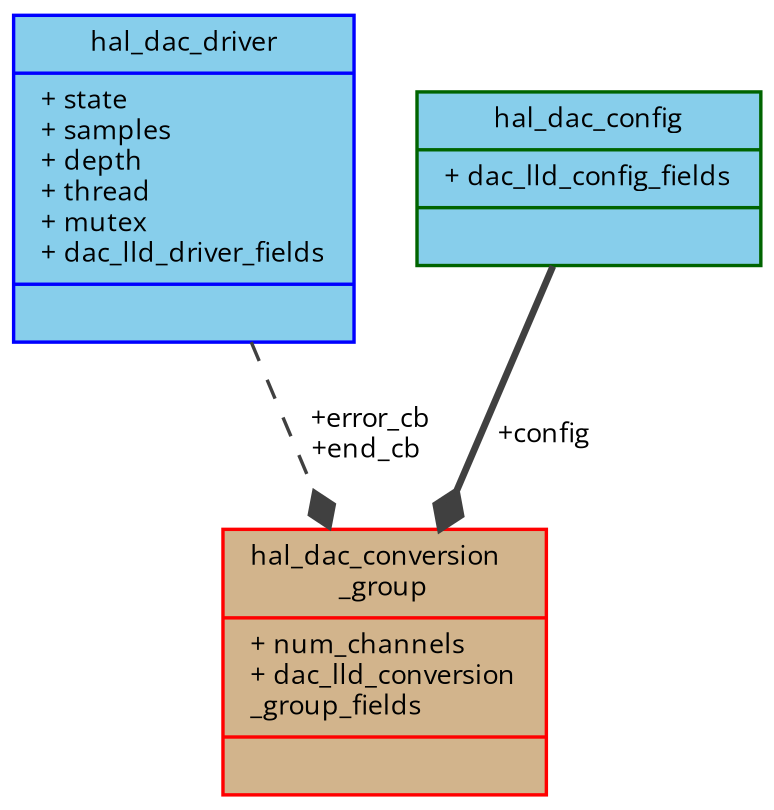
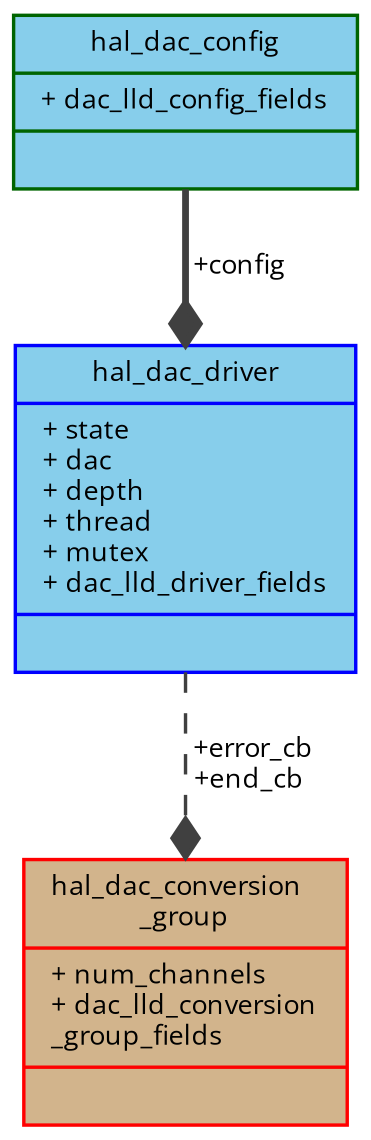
  digraph {
    fontname="Open Sans"
    node [fillcolor=skyblue fontname="Open Sans" fontsize=8 shape=record style=filled]
    edge [arrowhead=diamond color=grey25 fontname="Open Sans" fontsize=8 labelfontname=Helvetica labelfontsize=8]
    n1 [color=red fillcolor=tan fontcolor=black height=0.2 label="{hal_dac_conversion\l_group\n|+ num_channels\l+ dac_lld_conversion\l_group_fields\l|}" width=0.4]
-   n2 [color=blue height=0.2 label="{hal_dac_driver\n|+ state\l+ samples\l+ depth\l+ thread\l+ mutex\l+ dac_lld_driver_fields\l|}" width=0.4]
+   n2 [color=blue height=0.2 label="{hal_dac_driver\n|+ state\l+ dac\l+ depth\l+ thread\l+ mutex\l+ dac_lld_driver_fields\l|}" width=0.4]
    n3 [color=darkgreen height=0.2 label="{hal_dac_config\n|+ dac_lld_config_fields\l|}" width=0.4]
    n2 -> n1 [label=" +error_cb\n+end_cb" style=dashed]
-   n3 -> n1 [label=" +config" style=bold]
+   n3 -> n2 [label=" +config" style=bold]
  }
